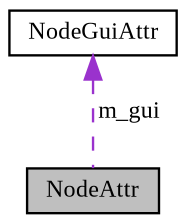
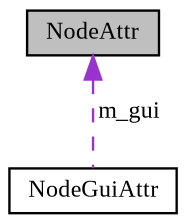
  digraph {
    fontname="Liberation Serif"
    node [color=black fontname="Liberation Serif" fontsize=10 shape=record style=filled]
    n1 [fillcolor=grey75 fontcolor=black height=0.2 label=NodeAttr width=0.4]
    n2 [fillcolor=white height=0.2 label=NodeGuiAttr width=0.4]
-   n2 -> n1 [color=darkorchid3 dir=back fontname="Liberation Serif" fontsize=10 label=" m_gui" labelfontname=Helvetica labelfontsize=10 style=dashed]
+   n1 -> n2 [color=darkorchid3 dir=back fontname="Liberation Serif" fontsize=10 label=" m_gui" labelfontname=Helvetica labelfontsize=10 style=dashed]
  }
